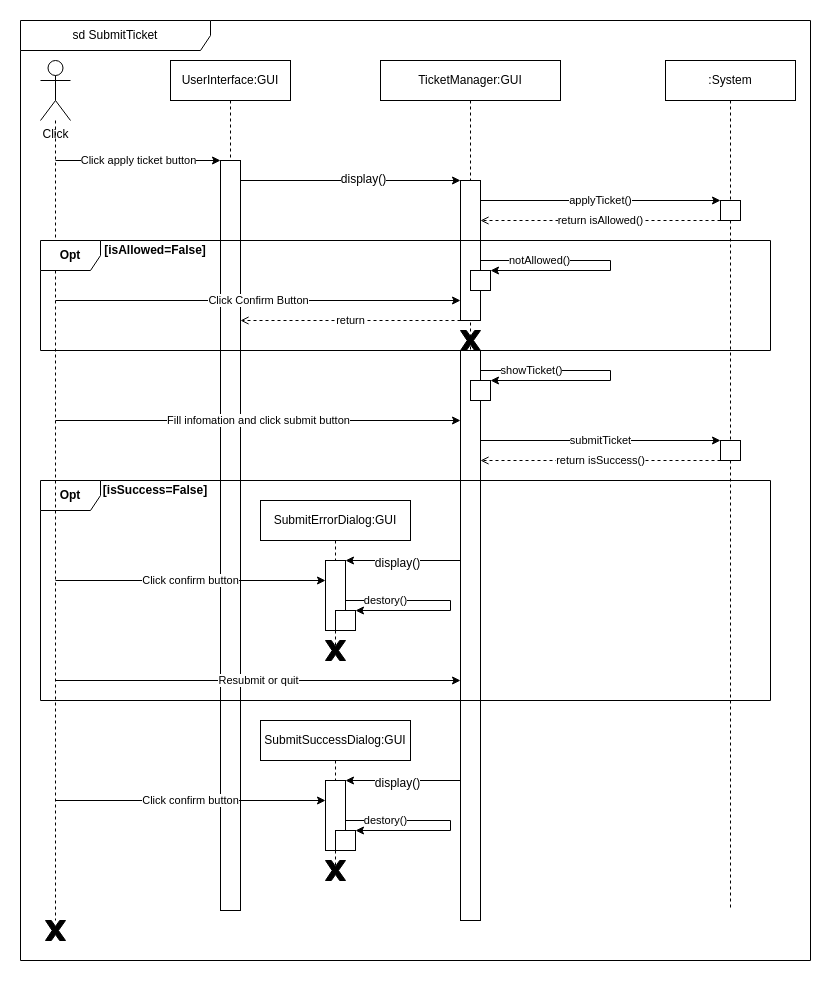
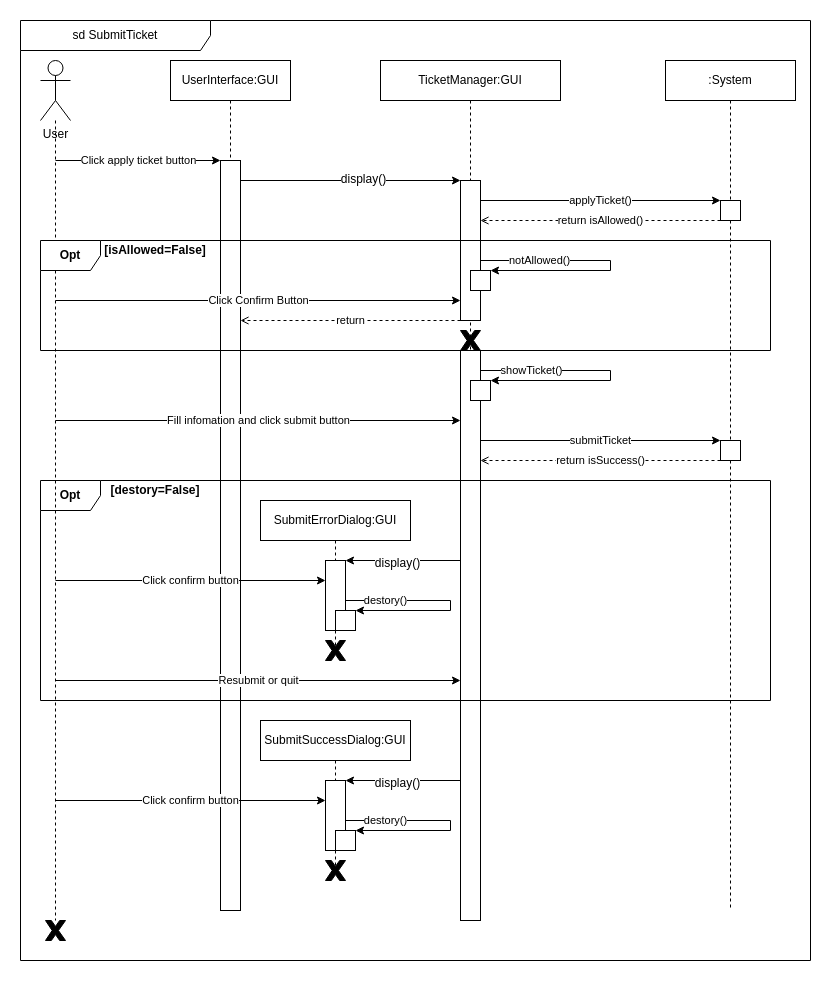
  <mxCell id="0" />
  <mxCell id="1" parent="0" />
  <mxCell id="2" value="sd SubmitTicket" style="shape=umlFrame;whiteSpace=wrap;html=1;width=190;height=30;container=1;movable=1;resizable=1;rotatable=1;deletable=1;editable=1;connectable=1;" parent="1" vertex="1"><mxGeometry width="790" height="940" as="geometry" x="20" y="20" /></mxCell>
- <mxCell id="3" value="Click" style="shape=umlActor;verticalLabelPosition=bottom;labelBackgroundColor=#ffffff;verticalAlign=top;html=1;" parent="1" vertex="1"><mxGeometry x="40" y="60" width="30" height="60" as="geometry" /></mxCell>
+ <mxCell id="3" value="User" style="shape=umlActor;verticalLabelPosition=bottom;labelBackgroundColor=#ffffff;verticalAlign=top;html=1;" parent="1" vertex="1"><mxGeometry x="40" y="60" width="30" height="60" as="geometry" /></mxCell>
  <mxCell id="4" value="applyTicket()" style="endArrow=classic;html=1;" parent="1" edge="1"><mxGeometry width="50" height="50" relative="1" as="geometry"><mxPoint x="480" y="200" as="sourcePoint" /><mxPoint x="720" y="200" as="targetPoint" /></mxGeometry></mxCell>
  <mxCell id="5" value="notAllowed()" style="endArrow=classic;html=1;edgeStyle=orthogonalEdgeStyle;entryX=1;entryY=0;entryDx=0;entryDy=0;rounded=0;" parent="1" target="19" edge="1"><mxGeometry x="-0.547" width="50" height="50" relative="1" as="geometry"><mxPoint x="480" y="260" as="sourcePoint" /><mxPoint x="530" y="280" as="targetPoint" /><Array as="points"><mxPoint x="610" y="260" /><mxPoint x="610" y="270" /></Array><mxPoint as="offset" /></mxGeometry></mxCell>
  <mxCell id="6" value="return" style="endArrow=open;html=1;dashed=1;endFill=0;" parent="1" edge="1"><mxGeometry width="50" height="50" relative="1" as="geometry"><mxPoint x="460" y="320" as="sourcePoint" /><mxPoint x="240" y="320" as="targetPoint" /><Array as="points"><mxPoint x="360" y="320" /></Array></mxGeometry></mxCell>
  <mxCell id="7" value="UserInterface:GUI" style="shape=umlLifeline;perimeter=lifelinePerimeter;whiteSpace=wrap;html=1;container=1;collapsible=0;recursiveResize=0;outlineConnect=0;" parent="1" vertex="1"><mxGeometry x="170" y="60" width="120" height="850" as="geometry" /></mxCell>
  <mxCell id="8" value="" style="rounded=0;whiteSpace=wrap;html=1;" parent="7" vertex="1"><mxGeometry x="50" y="100" width="20" height="750" as="geometry" /></mxCell>
  <mxCell id="9" value="Click apply ticket button" style="endArrow=classic;html=1;" parent="1" edge="1"><mxGeometry width="50" height="50" relative="1" as="geometry"><mxPoint x="55" y="160" as="sourcePoint" /><mxPoint x="220" y="160" as="targetPoint" /></mxGeometry></mxCell>
  <mxCell id="10" value="" style="endArrow=classic;html=1;" parent="1" edge="1"><mxGeometry width="50" height="50" relative="1" as="geometry"><mxPoint x="240" y="180" as="sourcePoint" /><mxPoint x="460" y="180" as="targetPoint" /></mxGeometry></mxCell>
  <mxCell id="11" value="display()" style="text;html=1;align=center;verticalAlign=middle;resizable=0;points=[];labelBackgroundColor=#ffffff;" parent="10" vertex="1" connectable="0"><mxGeometry x="0.109" y="2" relative="1" as="geometry"><mxPoint as="offset" /></mxGeometry></mxCell>
  <mxCell id="12" value=":System" style="shape=umlLifeline;perimeter=lifelinePerimeter;whiteSpace=wrap;html=1;container=1;collapsible=0;recursiveResize=0;outlineConnect=0;" parent="1" vertex="1"><mxGeometry x="665" y="60" width="130" height="850" as="geometry" /></mxCell>
  <mxCell id="13" value="" style="rounded=0;whiteSpace=wrap;html=1;" parent="12" vertex="1"><mxGeometry x="55" y="140" width="20" height="20" as="geometry" /></mxCell>
  <mxCell id="14" value="" style="rounded=0;whiteSpace=wrap;html=1;" parent="12" vertex="1"><mxGeometry x="55" y="380" width="20" height="20" as="geometry" /></mxCell>
  <mxCell id="15" value="return isAllowed()" style="endArrow=open;html=1;dashed=1;endFill=0;" parent="1" edge="1"><mxGeometry width="50" height="50" relative="1" as="geometry"><mxPoint x="720" y="220" as="sourcePoint" /><mxPoint x="480" y="220" as="targetPoint" /></mxGeometry></mxCell>
  <mxCell id="16" value="&lt;b&gt;[isAllowed=False]&lt;/b&gt;" style="text;html=1;strokeColor=none;fillColor=none;align=center;verticalAlign=middle;whiteSpace=wrap;rounded=0;" parent="1" vertex="1"><mxGeometry x="100" y="240" width="110" height="20" as="geometry" /></mxCell>
  <mxCell id="17" value="TicketManager:GUI" style="shape=umlLifeline;perimeter=lifelinePerimeter;whiteSpace=wrap;html=1;container=1;collapsible=0;recursiveResize=0;outlineConnect=0;" parent="1" vertex="1"><mxGeometry x="380" y="60" width="180" height="850" as="geometry" /></mxCell>
  <mxCell id="18" value="" style="rounded=0;whiteSpace=wrap;html=1;" parent="17" vertex="1"><mxGeometry x="80" y="120" width="20" height="140" as="geometry" /></mxCell>
  <mxCell id="19" value="" style="rounded=0;whiteSpace=wrap;html=1;" parent="17" vertex="1"><mxGeometry x="90" y="210" width="20" height="20" as="geometry" /></mxCell>
  <mxCell id="20" value="" style="rounded=0;whiteSpace=wrap;html=1;" parent="17" vertex="1"><mxGeometry x="80" y="290" width="20" height="570" as="geometry" /></mxCell>
  <mxCell id="21" value="" style="rounded=0;whiteSpace=wrap;html=1;" parent="17" vertex="1"><mxGeometry x="90" y="320" width="20" height="20" as="geometry" /></mxCell>
  <mxCell id="22" value="showTicket()" style="endArrow=classic;html=1;edgeStyle=orthogonalEdgeStyle;entryX=1;entryY=0;entryDx=0;entryDy=0;rounded=0;" parent="17" target="21" edge="1"><mxGeometry x="-0.547" width="50" height="50" relative="1" as="geometry"><mxPoint x="100" y="320" as="sourcePoint" /><mxPoint x="150" y="330" as="targetPoint" /><Array as="points"><mxPoint x="230" y="310" /><mxPoint x="230" y="320" /></Array><mxPoint as="offset" /></mxGeometry></mxCell>
  <mxCell id="23" value="Fill infomation and click submit button" style="endArrow=classic;html=1;" parent="1" edge="1"><mxGeometry width="50" height="50" relative="1" as="geometry"><mxPoint x="55" y="420" as="sourcePoint" /><mxPoint x="460" y="420" as="targetPoint" /></mxGeometry></mxCell>
  <mxCell id="24" value="submitTicket" style="endArrow=classic;html=1;" parent="1" edge="1"><mxGeometry width="50" height="50" relative="1" as="geometry"><mxPoint x="480" y="440" as="sourcePoint" /><mxPoint x="720" y="440" as="targetPoint" /></mxGeometry></mxCell>
  <mxCell id="25" value="return isSuccess()" style="endArrow=open;html=1;dashed=1;endFill=0;" parent="1" edge="1"><mxGeometry width="50" height="50" relative="1" as="geometry"><mxPoint x="720" y="460" as="sourcePoint" /><mxPoint x="480" y="460" as="targetPoint" /></mxGeometry></mxCell>
  <mxCell id="26" value="&lt;b&gt;Opt&lt;/b&gt;" style="shape=umlFrame;whiteSpace=wrap;html=1;movable=0;resizable=0;rotatable=0;deletable=0;editable=0;connectable=0;" parent="1" vertex="1"><mxGeometry x="40" y="480" width="730" height="220" as="geometry" /></mxCell>
- <mxCell id="27" value="&lt;b&gt;[isSuccess=False]&lt;/b&gt;" style="text;html=1;strokeColor=none;fillColor=none;align=center;verticalAlign=middle;whiteSpace=wrap;rounded=0;" parent="1" vertex="1"><mxGeometry x="100" y="480" width="110" height="20" as="geometry" /></mxCell>
+ <mxCell id="27" value="&lt;b&gt;[destory=False]&lt;/b&gt;" style="text;html=1;strokeColor=none;fillColor=none;align=center;verticalAlign=middle;whiteSpace=wrap;rounded=0;" parent="1" vertex="1"><mxGeometry x="100" y="480" width="110" height="20" as="geometry" /></mxCell>
  <mxCell id="28" value="SubmitErrorDialog:GUI" style="shape=umlLifeline;perimeter=lifelinePerimeter;whiteSpace=wrap;html=1;container=1;collapsible=0;recursiveResize=0;outlineConnect=0;" parent="1" vertex="1"><mxGeometry x="260" y="500" width="150" height="150" as="geometry" /></mxCell>
  <mxCell id="29" value="" style="verticalLabelPosition=bottom;verticalAlign=top;html=1;shape=mxgraph.basic.x;fillColor=#000000;" parent="28" vertex="1"><mxGeometry x="65" y="140" width="20" height="20" as="geometry" /></mxCell>
  <mxCell id="30" value="" style="rounded=0;whiteSpace=wrap;html=1;" parent="1" vertex="1"><mxGeometry x="325" y="560" width="20" height="70" as="geometry" /></mxCell>
  <mxCell id="31" value="" style="endArrow=classic;html=1;" parent="1" edge="1"><mxGeometry width="50" height="50" relative="1" as="geometry"><mxPoint x="460" y="560" as="sourcePoint" /><mxPoint x="345" y="560" as="targetPoint" /></mxGeometry></mxCell>
  <mxCell id="32" value="display()" style="text;html=1;align=center;verticalAlign=middle;resizable=0;points=[];labelBackgroundColor=#ffffff;" parent="31" vertex="1" connectable="0"><mxGeometry x="0.109" y="2" relative="1" as="geometry"><mxPoint as="offset" /></mxGeometry></mxCell>
  <mxCell id="33" value="Click confirm button" style="endArrow=classic;html=1;" parent="1" edge="1"><mxGeometry width="50" height="50" relative="1" as="geometry"><mxPoint x="55" y="580" as="sourcePoint" /><mxPoint x="325" y="580" as="targetPoint" /></mxGeometry></mxCell>
  <mxCell id="34" value="" style="rounded=0;whiteSpace=wrap;html=1;" parent="1" vertex="1"><mxGeometry x="335" y="610" width="20" height="20" as="geometry" /></mxCell>
  <mxCell id="35" value="destory()" style="endArrow=classic;html=1;edgeStyle=orthogonalEdgeStyle;entryX=1;entryY=0;entryDx=0;entryDy=0;rounded=0;" parent="1" target="34" edge="1"><mxGeometry x="-0.547" width="50" height="50" relative="1" as="geometry"><mxPoint x="345" y="610" as="sourcePoint" /><mxPoint x="35" y="580" as="targetPoint" /><Array as="points"><mxPoint x="345" y="600" /><mxPoint x="450" y="600" /><mxPoint x="450" y="610" /></Array><mxPoint as="offset" /></mxGeometry></mxCell>
  <mxCell id="36" value="Resubmit or quit" style="endArrow=classic;html=1;" parent="1" edge="1"><mxGeometry width="50" height="50" relative="1" as="geometry"><mxPoint x="55" y="680" as="sourcePoint" /><mxPoint x="460" y="680" as="targetPoint" /></mxGeometry></mxCell>
  <mxCell id="37" value="SubmitSuccessDialog:GUI" style="shape=umlLifeline;perimeter=lifelinePerimeter;whiteSpace=wrap;html=1;container=1;collapsible=0;recursiveResize=0;outlineConnect=0;" parent="1" vertex="1"><mxGeometry x="260" y="720" width="150" height="150" as="geometry" /></mxCell>
  <mxCell id="38" value="" style="verticalLabelPosition=bottom;verticalAlign=top;html=1;shape=mxgraph.basic.x;fillColor=#000000;" parent="37" vertex="1"><mxGeometry x="65" y="140" width="20" height="20" as="geometry" /></mxCell>
  <mxCell id="39" value="" style="endArrow=classic;html=1;" parent="1" edge="1"><mxGeometry width="50" height="50" relative="1" as="geometry"><mxPoint x="460" y="780" as="sourcePoint" /><mxPoint x="345" y="780" as="targetPoint" /></mxGeometry></mxCell>
  <mxCell id="40" value="display()" style="text;html=1;align=center;verticalAlign=middle;resizable=0;points=[];labelBackgroundColor=#ffffff;" parent="39" vertex="1" connectable="0"><mxGeometry x="0.109" y="2" relative="1" as="geometry"><mxPoint as="offset" /></mxGeometry></mxCell>
  <mxCell id="41" value="" style="rounded=0;whiteSpace=wrap;html=1;" parent="1" vertex="1"><mxGeometry x="325" y="780" width="20" height="70" as="geometry" /></mxCell>
  <mxCell id="42" value="" style="rounded=0;whiteSpace=wrap;html=1;" parent="1" vertex="1"><mxGeometry x="335" y="830" width="20" height="20" as="geometry" /></mxCell>
  <mxCell id="43" value="destory()" style="endArrow=classic;html=1;edgeStyle=orthogonalEdgeStyle;entryX=1;entryY=0;entryDx=0;entryDy=0;rounded=0;" parent="1" target="42" edge="1"><mxGeometry x="-0.547" width="50" height="50" relative="1" as="geometry"><mxPoint x="345" y="830" as="sourcePoint" /><mxPoint x="35" y="800" as="targetPoint" /><Array as="points"><mxPoint x="345" y="820" /><mxPoint x="450" y="820" /><mxPoint x="450" y="830" /></Array><mxPoint as="offset" /></mxGeometry></mxCell>
  <mxCell id="44" value="Click confirm button" style="endArrow=classic;html=1;" parent="1" edge="1"><mxGeometry width="50" height="50" relative="1" as="geometry"><mxPoint x="55" y="800" as="sourcePoint" /><mxPoint x="325" y="800" as="targetPoint" /></mxGeometry></mxCell>
  <mxCell id="45" value="" style="verticalLabelPosition=bottom;verticalAlign=top;html=1;shape=mxgraph.basic.x;fillColor=#000000;" parent="1" vertex="1"><mxGeometry x="45" y="920" width="20" height="20" as="geometry" /></mxCell>
  <mxCell id="46" value="" style="endArrow=none;dashed=1;html=1;" parent="1" target="45" edge="1"><mxGeometry width="50" height="50" relative="1" as="geometry"><mxPoint x="55" y="120" as="sourcePoint" /><mxPoint x="55" y="1020" as="targetPoint" /></mxGeometry></mxCell>
  <mxCell id="47" value="Click Confirm Button" style="endArrow=classic;html=1;" parent="1" edge="1"><mxGeometry width="50" height="50" relative="1" as="geometry"><mxPoint x="55" y="300" as="sourcePoint" /><mxPoint x="460" y="300" as="targetPoint" /></mxGeometry></mxCell>
  <mxCell id="48" value="&lt;b&gt;Opt&lt;/b&gt;" style="shape=umlFrame;whiteSpace=wrap;html=1;movable=0;resizable=0;rotatable=0;deletable=0;editable=0;connectable=0;" parent="1" vertex="1"><mxGeometry x="40" y="240" width="730" height="110" as="geometry" /></mxCell>
  <mxCell id="49" value="" style="verticalLabelPosition=bottom;verticalAlign=top;html=1;shape=mxgraph.basic.x;fillColor=#000000;" parent="1" vertex="1"><mxGeometry x="460" y="330" width="20" height="20" as="geometry" /></mxCell>
